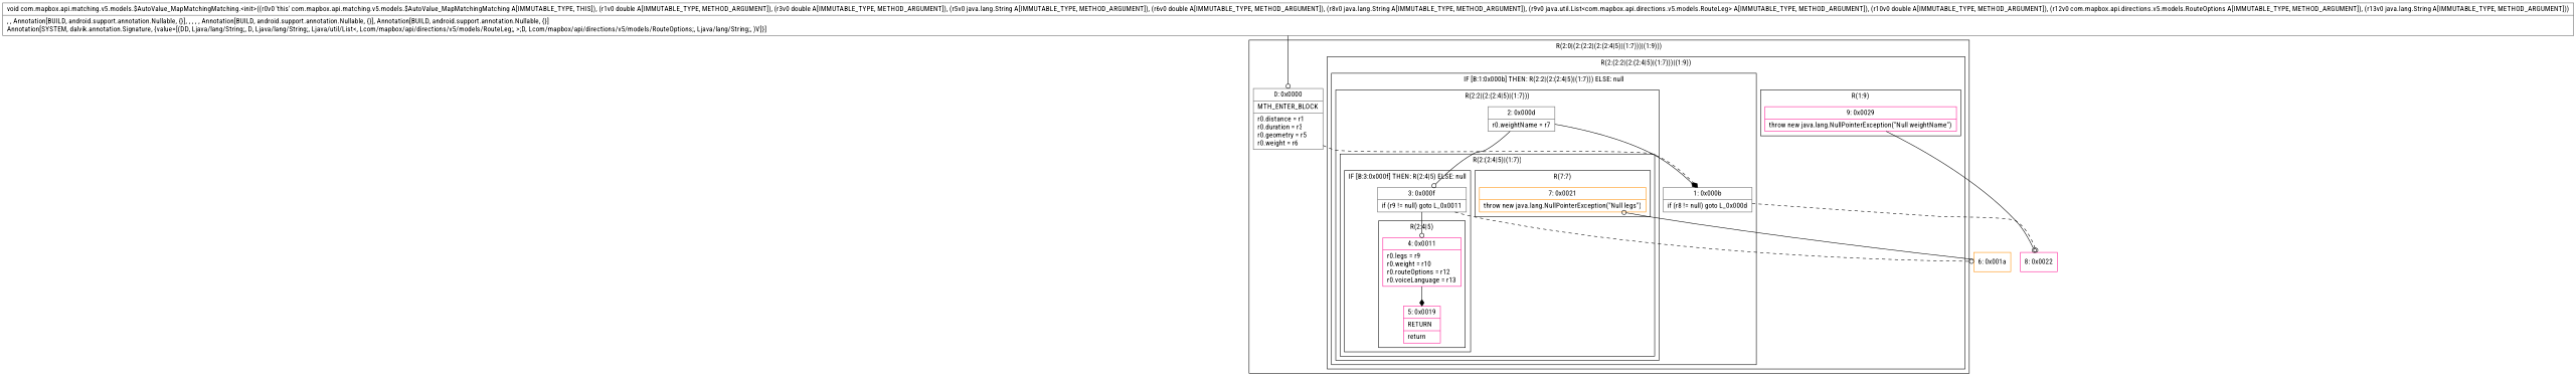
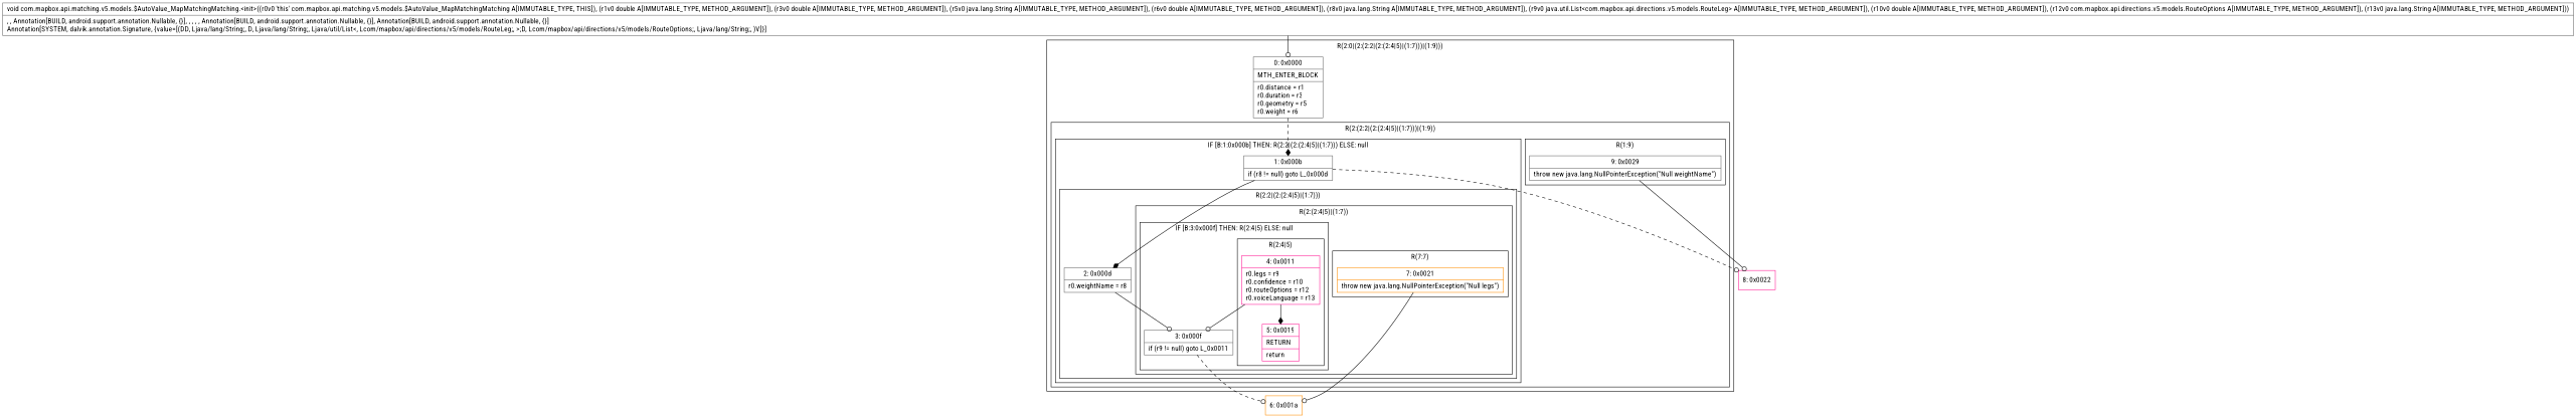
  digraph {
    fontname="Roboto Condensed"
    node [color=gray40 fontname="Roboto Condensed" shape=record]
    edge [arrowhead=odot fontname="Roboto Condensed"]
-   n1 [color=deeppink label="{4\:\ 0x0011|r0.legs = r9\lr0.weight = r10\lr0.routeOptions = r12\lr0.voiceLanguage = r13\l}"]
+   n1 [color=deeppink label="{4\:\ 0x0011|r0.legs = r9\lr0.confidence = r10\lr0.routeOptions = r12\lr0.voiceLanguage = r13\l}"]
    n2 [color=deeppink label="{5\:\ 0x0019|RETURN\l|return\l}"]
    n3 [label="{3\:\ 0x000f|if (r9 != null) goto L_0x0011\l}"]
    n4 [color=darkorange label="{7\:\ 0x0021|throw new java.lang.NullPointerException(\"Null legs\")\l}"]
-   n5 [label="{2\:\ 0x000d|r0.weightName = r7\l}"]
+   n5 [label="{2\:\ 0x000d|r0.weightName = r8\l}"]
    n6 [label="{1\:\ 0x000b|if (r8 != null) goto L_0x000d\l}"]
-   n7 [color=deeppink label="{9\:\ 0x0029|throw new java.lang.NullPointerException(\"Null weightName\")\l}"]
+   n7 [label="{9\:\ 0x0029|throw new java.lang.NullPointerException(\"Null weightName\")\l}"]
    n8 [label="{0\:\ 0x0000|MTH_ENTER_BLOCK\l|r0.distance = r1\lr0.duration = r3\lr0.geometry = r5\lr0.weight = r6\l}"]
    n9 [color=darkorange label="{6\:\ 0x001a}"]
    n10 [color=deeppink label="{8\:\ 0x0022}"]
    n11 [label="{void com.mapbox.api.matching.v5.models.$AutoValue_MapMatchingMatching.\<init\>((r0v0 'this' com.mapbox.api.matching.v5.models.$AutoValue_MapMatchingMatching A[IMMUTABLE_TYPE, THIS]), (r1v0 double A[IMMUTABLE_TYPE, METHOD_ARGUMENT]), (r3v0 double A[IMMUTABLE_TYPE, METHOD_ARGUMENT]), (r5v0 java.lang.String A[IMMUTABLE_TYPE, METHOD_ARGUMENT]), (r6v0 double A[IMMUTABLE_TYPE, METHOD_ARGUMENT]), (r8v0 java.lang.String A[IMMUTABLE_TYPE, METHOD_ARGUMENT]), (r9v0 java.util.List\<com.mapbox.api.directions.v5.models.RouteLeg\> A[IMMUTABLE_TYPE, METHOD_ARGUMENT]), (r10v0 double A[IMMUTABLE_TYPE, METHOD_ARGUMENT]), (r12v0 com.mapbox.api.directions.v5.models.RouteOptions A[IMMUTABLE_TYPE, METHOD_ARGUMENT]), (r13v0 java.lang.String A[IMMUTABLE_TYPE, METHOD_ARGUMENT]))  | , , Annotation[BUILD, android.support.annotation.Nullable, \{\}], , , , , Annotation[BUILD, android.support.annotation.Nullable, \{\}], Annotation[BUILD, android.support.annotation.Nullable, \{\}]\lAnnotation[SYSTEM, dalvik.annotation.Signature, \{value=[(DD, Ljava\/lang\/String;, D, Ljava\/lang\/String;, Ljava\/util\/List\<, Lcom\/mapbox\/api\/directions\/v5\/models\/RouteLeg;, \>;D, Lcom\/mapbox\/api\/directions\/v5\/models\/RouteOptions;, Ljava\/lang\/String;, )V]\}]\l}"]
    subgraph cluster_1 {
      label="R(2:0|(2:(2:2|(2:(2:4|5)|(1:7)))|(1:9)))"
      n8
      subgraph cluster_2 {
        label="R(2:(2:2|(2:(2:4|5)|(1:7)))|(1:9))"
        subgraph cluster_3 {
          label="IF [B:1:0x000b] THEN: R(2:2|(2:(2:4|5)|(1:7))) ELSE: null"
          n6
          subgraph cluster_4 {
            label="R(2:2|(2:(2:4|5)|(1:7)))"
            n5
            subgraph cluster_5 {
              label="R(2:(2:4|5)|(1:7))"
              subgraph cluster_6 {
                label="IF [B:3:0x000f] THEN: R(2:4|5) ELSE: null"
                n3
                subgraph cluster_7 {
                  label="R(2:4|5)"
                  n1
                  n2
                }
              }
              subgraph cluster_8 {
                label="R(7:7)"
                n4
              }
            }
          }
        }
        subgraph cluster_9 {
          label="R(1:9)"
          n7
        }
      }
    }
    n1 -> n2 [arrowhead=diamond]
-   n3 -> n1
+   n1 -> n3
    n3 -> n9 [style=dashed]
    n5 -> n3
-   n5 -> n6 [arrowhead=diamond]
+   n6 -> n5 [arrowhead=diamond]
    n6 -> n10 [style=dashed]
    n7 -> n10
    n8 -> n6 [arrowhead=diamond style=dashed]
-   n9 -> n4
+   n4 -> n9
    n11 -> n8
  }
